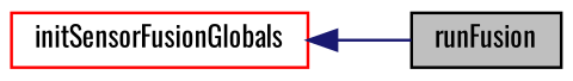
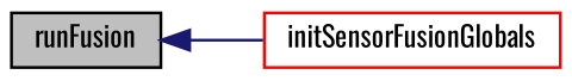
  digraph {
    rankdir=LR
    fontname=Oswald
    node [fontname=Oswald fontsize=10 shape=record style=filled]
    n1 [color=black fillcolor=grey75 fontcolor=black height=0.2 label=runFusion width=0.4]
    n2 [color=red fillcolor=white height=0.2 label=initSensorFusionGlobals width=0.4]
-   n2 -> n1 [color=midnightblue dir=back fontname=Oswald fontsize=10 labelfontname=Helvetica labelfontsize=10 style=solid]
+   n1 -> n2 [color=midnightblue dir=back fontname=Oswald fontsize=10 labelfontname=Helvetica labelfontsize=10 style=solid]
  }
